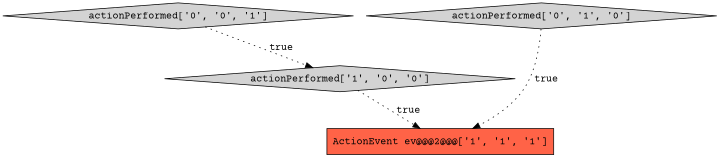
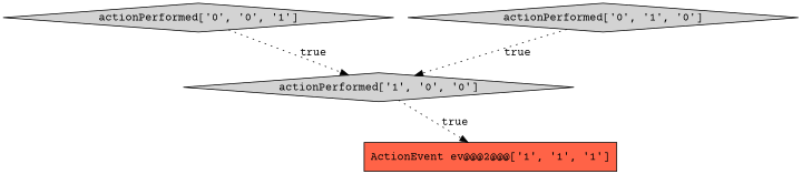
  digraph {
    fontname="Courier Prime"
    node [fillcolor=lightgray fontname="Courier Prime" shape=diamond style=filled]
    edge [fontname="Courier Prime" style=dotted]
    n1 [label="actionPerformed['0', '0', '1']"]
    n2 [label="actionPerformed['1', '0', '0']"]
    n3 [fillcolor=tomato label="ActionEvent ev@@@2@@@['1', '1', '1']" shape=box]
    n4 [label="actionPerformed['0', '1', '0']"]
    n1 -> n2 [label=true]
    n2 -> n3 [label=true]
-   n4 -> n3 [label=true]
+   n4 -> n2 [label=true]
  }
